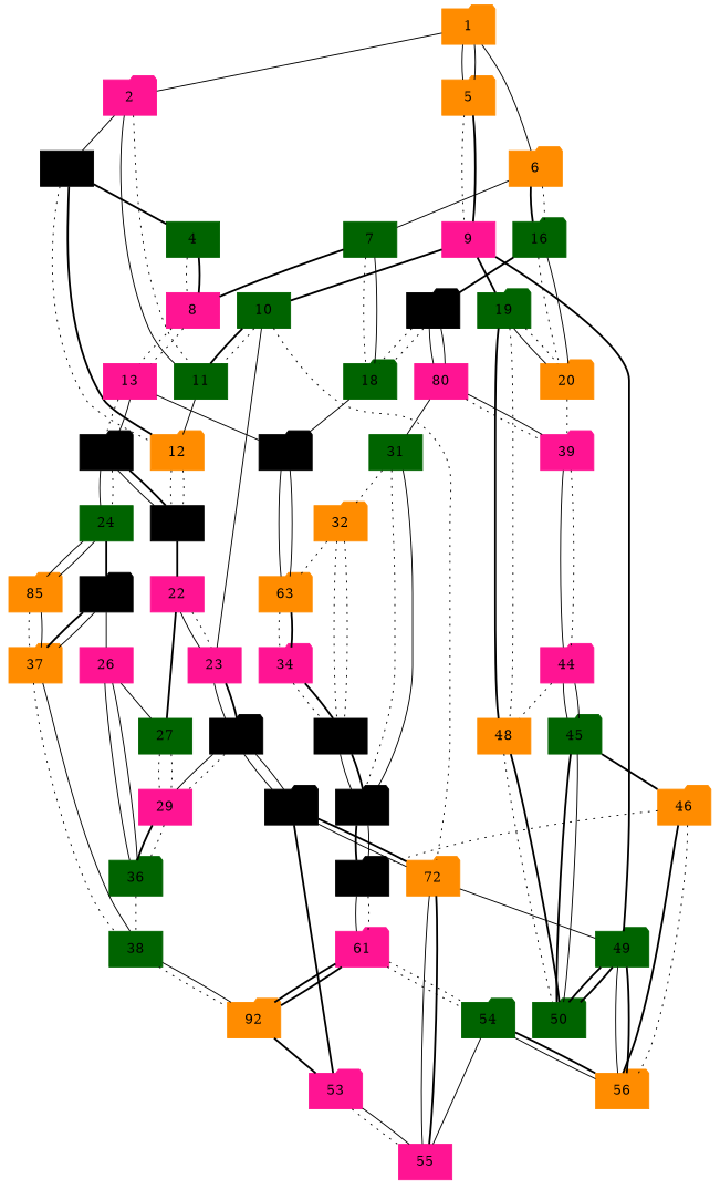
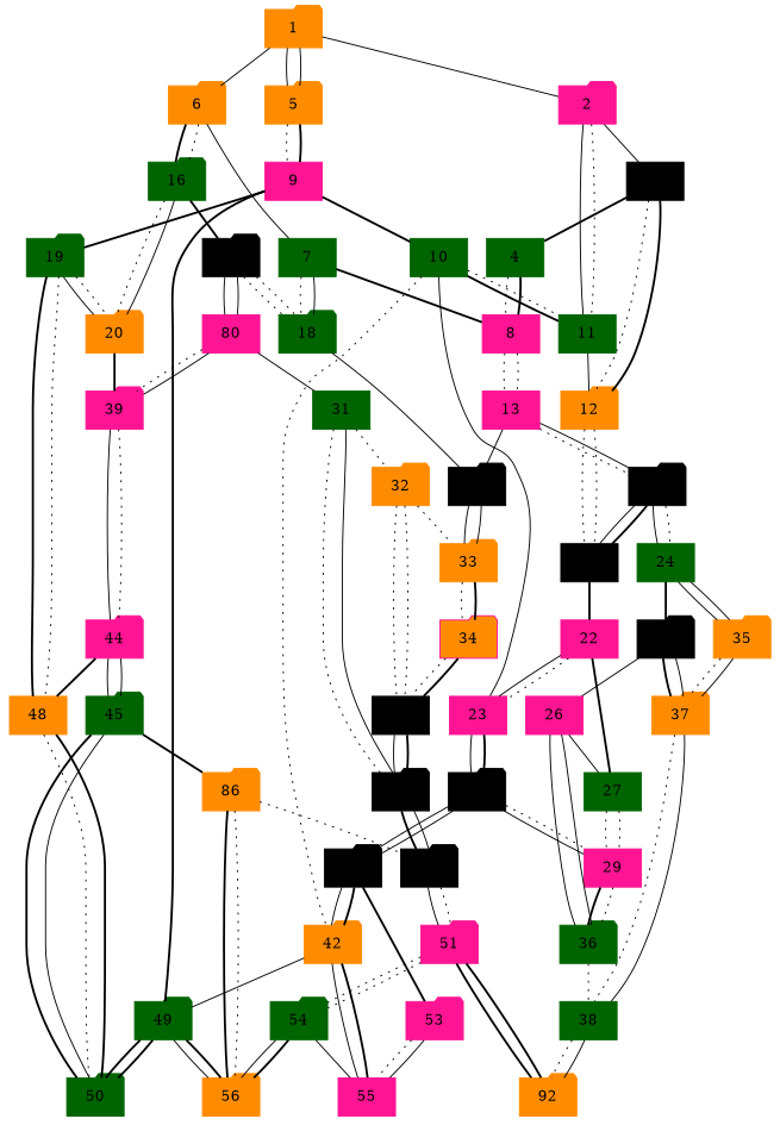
  graph {
    node [color=darkgreen shape=folder style=filled]
    edge [style=solid]
    1 [color=darkorange]
    2 [color=deeppink]
    5 [color=darkorange]
    6 [color=darkorange]
    3 [color=black shape=box]
    11 [shape=box]
    9 [color=deeppink shape=box]
    4 [shape=box]
    12 [color=darkorange]
    8 [color=deeppink shape=box]
    15 [color=black shape=box]
    13 [color=deeppink shape=box]
    7 [shape=box]
    16
    10 [shape=box]
    19
    49
    18
    17 [color=black]
    20 [color=darkorange]
    21 [color=black]
    14 [color=black]
    23 [color=deeppink shape=box]
-   42 [color=darkorange label=72]
+   42 [color=darkorange]
    48 [color=darkorange shape=box]
    50
    56 [color=darkorange]
    28 [color=black]
    55 [color=deeppink shape=box]
    22 [color=deeppink shape=box]
    24 [shape=box]
-   33 [color=darkorange label=63]
+   33 [color=darkorange]
    25 [color=black]
-   35 [color=darkorange label=85]
+   35 [color=darkorange]
    27 [shape=box]
    n36 [color=deeppink label=80 shape=box]
    39 [color=deeppink]
    31 [shape=box]
    44 [color=deeppink]
-   34 [color=deeppink]
+   34 [color=deeppink fillcolor=darkorange]
    29 [color=deeppink shape=box]
    41 [color=black]
    26 [color=deeppink shape=box]
    37 [color=darkorange]
    36
    38 [shape=box]
    53 [color=deeppink]
    32 [color=darkorange]
    43 [color=black]
    40 [color=black shape=box]
    47 [color=black]
    n52 [color=darkorange label=92]
    45
-   51 [color=deeppink label=61]
-   46 [color=darkorange]
+   51 [color=deeppink]
+   46 [color=darkorange label=86]
    54
    1 -- 2
    1 -- 5
    1 -- 5
    1 -- 6
    2 -- 3
    2 -- 11
    2 -- 11 [style=dotted]
    5 -- 9 [style=dotted]
    5 -- 9 [style=bold]
    6 -- 7
    6 -- 16 [style=bold]
    6 -- 16 [style=dotted]
    3 -- 4 [style=bold]
    3 -- 12 [style=dotted]
    3 -- 12 [style=bold]
    11 -- 12
    9 -- 10 [style=bold]
    9 -- 19 [style=bold]
    9 -- 49 [style=bold]
    4 -- 8 [style=dotted]
    4 -- 8 [style=bold]
    12 -- 15 [style=dotted]
    12 -- 15 [style=dotted]
    8 -- 13 [style=dotted]
    8 -- 13 [style=dotted]
    15 -- 22 [style=bold]
    13 -- 21
    13 -- 14 [style=dotted]
    13 -- 14
    7 -- 8 [style=bold]
    7 -- 18 [style=dotted]
    7 -- 18
    16 -- 17 [style=bold]
    16 -- 20 [style=dotted]
    16 -- 20
    10 -- 11 [style=bold]
    10 -- 11 [style=dotted]
    10 -- 23
    10 -- 42 [style=dotted]
    19 -- 20
    19 -- 20 [style=dotted]
    19 -- 48 [style=bold]
    19 -- 48 [style=dotted]
    49 -- 50 [style=bold]
    49 -- 50 [style=bold]
    49 -- 56
    49 -- 56 [style=bold]
    18 -- 21
    17 -- 18 [style=dotted]
    17 -- 18 [style=dotted]
    17 -- n36
    17 -- n36
-   20 -- 39 [style=dotted]
+   20 -- 39 [style=bold]
    21 -- 33
    21 -- 33
    14 -- 15
    14 -- 15 [style=bold]
    14 -- 24
    14 -- 24 [style=dotted]
    23 -- 28
    23 -- 28 [style=bold]
    42 -- 49
    42 -- 55
    42 -- 55 [style=bold]
    48 -- 50 [style=dotted]
    48 -- 50 [style=bold]
    28 -- 29
    28 -- 29 [style=dotted]
    28 -- 41
    28 -- 41
    22 -- 23
    22 -- 23 [style=dotted]
    22 -- 27 [style=bold]
    24 -- 25 [style=bold]
    24 -- 35
    24 -- 35
    33 -- 34 [style=dotted]
    33 -- 34 [style=bold]
    25 -- 26
    25 -- 37 [style=bold]
    25 -- 37
    35 -- 37 [style=dotted]
    35 -- 37
    27 -- 29 [style=dotted]
    27 -- 29 [style=dotted]
    n36 -- 39 [style=dotted]
    n36 -- 39
    n36 -- 31
    39 -- 44
    39 -- 44 [style=dotted]
    31 -- 32 [style=dotted]
    31 -- 43 [style=dotted]
    31 -- 43
-   44 -- 48 [style=dotted]
+   44 -- 48 [style=bold]
    44 -- 45
    44 -- 45
    34 -- 40 [style=dotted]
    34 -- 40 [style=bold]
    29 -- 36 [style=bold]
    29 -- 36 [style=dotted]
    41 -- 42
    41 -- 42 [style=bold]
    41 -- 53 [style=bold]
    26 -- 27
    26 -- 36
    26 -- 36
    37 -- 38 [style=dotted]
    37 -- 38
    36 -- 38 [style=dotted]
    38 -- n52 [style=dotted]
    38 -- n52
    53 -- 55 [style=dotted]
    53 -- 55
    32 -- 33 [style=dotted]
    32 -- 40 [style=dotted]
    32 -- 40 [style=dotted]
    43 -- 47 [style=bold]
    43 -- 47
    40 -- 43
    40 -- 43 [style=bold]
    47 -- 51
    47 -- 51 [style=dotted]
-   n52 -- 53 [style=bold]
    45 -- 50 [style=bold]
    45 -- 50
    45 -- 46 [style=bold]
    51 -- n52 [style=bold]
    51 -- n52 [style=bold]
    51 -- 54 [style=dotted]
    51 -- 54 [style=dotted]
    46 -- 56 [style=bold]
    46 -- 56 [style=dotted]
    46 -- 47 [style=dotted]
    54 -- 56
    54 -- 56 [style=bold]
    54 -- 55
  }
